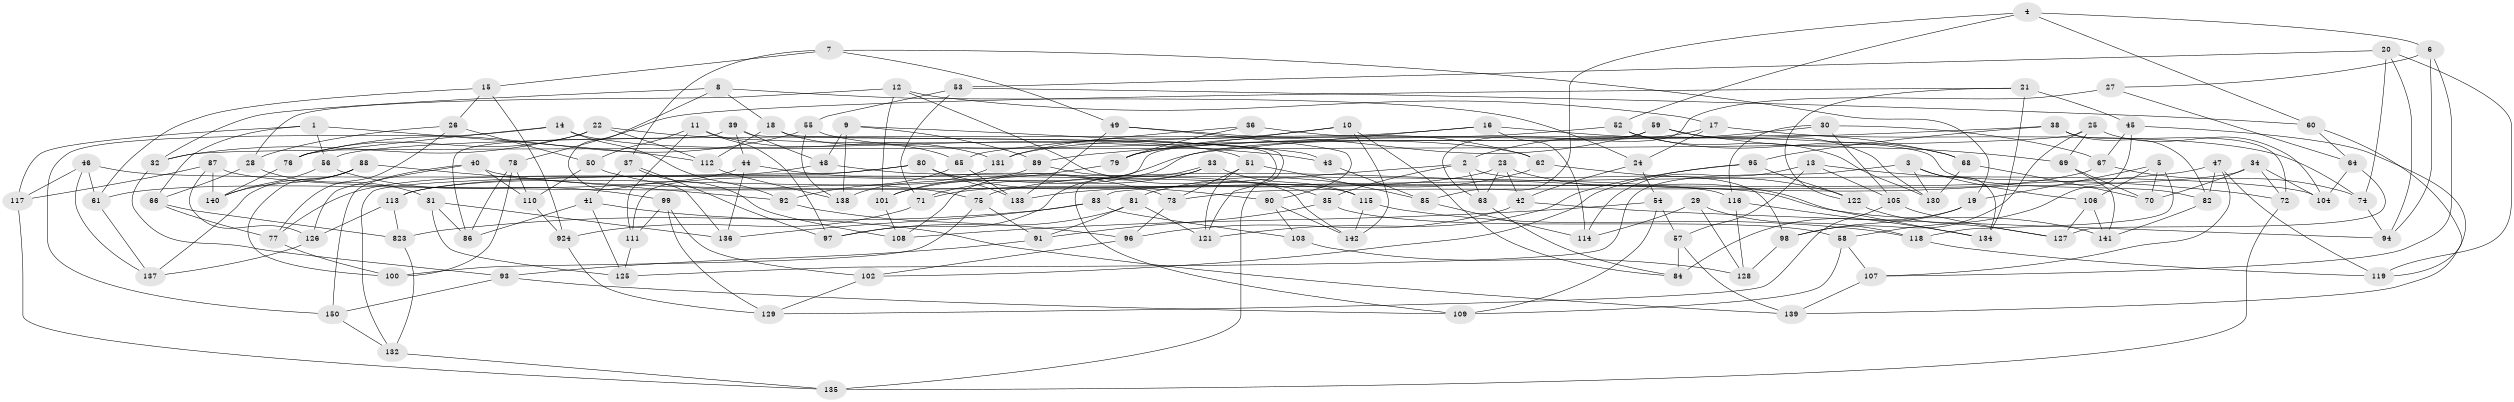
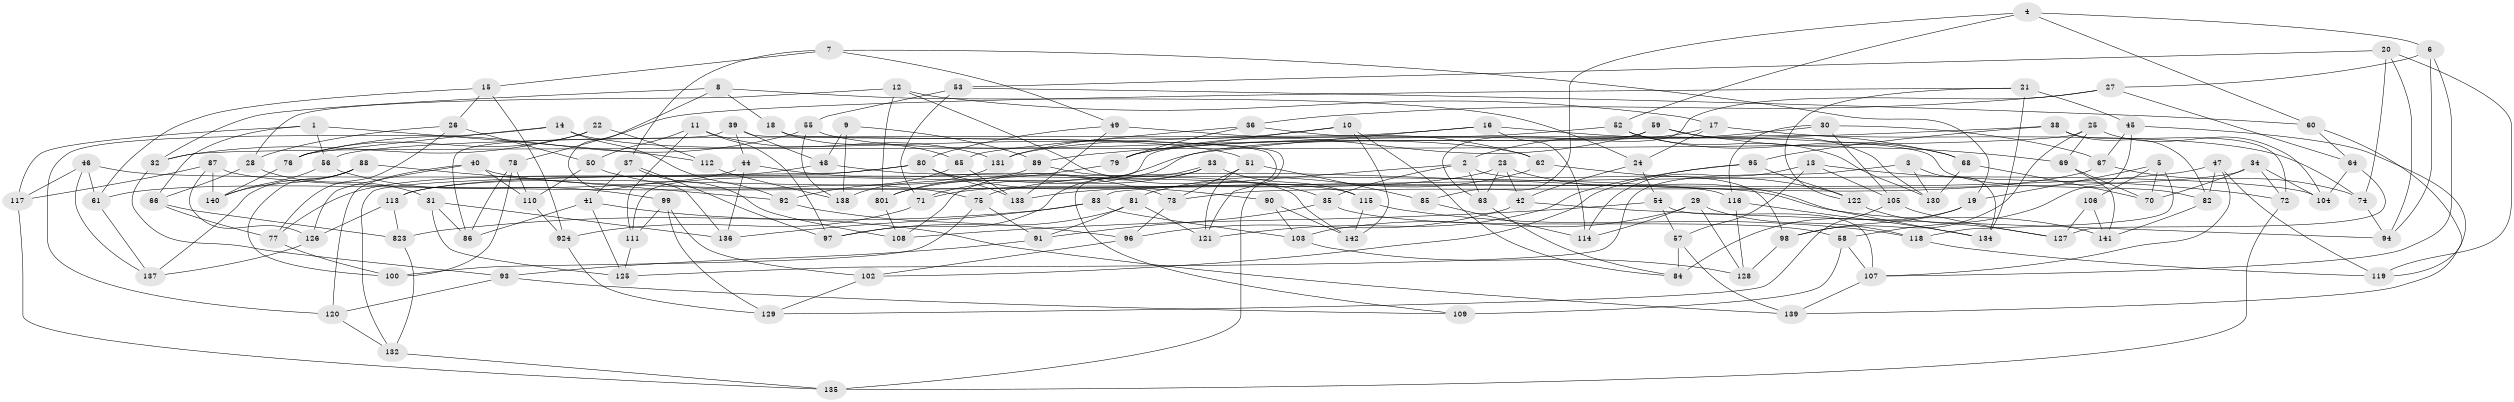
  graph {
    node [color=gray90 style=filled]
    1
    56
    66
    112
    117
    99
    140
    77
    n9 [label=823]
    138
    135
    2
    35
    63
    83
    98
    58
    91
    84
    136
    103
    128
    3
    106
    125
    130
    134
    127
    141
    4
    6
    52
    60
    85
    27
    94
    107
    131
    68
    119
    64
    114
    5
    19
    70
    118
    36
    139
    7
    15
    37
    49
    26
    61
    n55 [label=924]
    97
    108
    41
    133
    62
    90
    8
    18
    24
    32
    65
    42
    54
    93
    9
-   43
    48
    89
    116
    142
    113
    10
    79
-   101
+   101 [label=801]
    11
    50
    111
    110
    75
    12
    17
    28
    74
    31
    13
    57
    72
    105
    129
    14
    51
    76
    92
-   120 [label=150]
+   120
    73
    121
    96
    132
    137
    16
    20
    53
    71
    55
    21
    45
    78
    122
    67
    86
    100
    22
    23
    109
    25
    69
    104
    82
    29
    30
    33
    115
    34
    38
    95
    102
    39
    44
    40
    126
    46
    47
    81
    59
    80
    87
    88
    1 -- 56
    1 -- 66
    1 -- 112
    1 -- 117
    56 -- 99
    56 -- 140
    66 -- 77
    66 -- n9
    112 -- 138
    117 -- 135
    99 -- 111
    99 -- 129
    99 -- 102
    77 -- 100
    n9 -- 132
    2 -- 35
    2 -- 63
    2 -- 83
    2 -- 98
    35 -- 58
    35 -- 91
    63 -- 84
    83 -- n9
    83 -- 136
    83 -- 103
    98 -- 128
    58 -- 107
    58 -- 109
    91 -- 93
    103 -- 128
-   3 -- 106
    3 -- 125
    3 -- 130
    3 -- 134
    106 -- 127
    106 -- 141
    4 -- 6
    4 -- 52
    4 -- 60
    4 -- 85
    6 -- 27
    6 -- 94
    6 -- 107
    52 -- 130
    52 -- 131
    52 -- 68
    60 -- 119
    60 -- 64
    85 -- 114
    27 -- 63
    27 -- 64
+   27 -- 36
    107 -- 139
    131 -- 138
    68 -- 130
    68 -- 70
    64 -- 127
    64 -- 104
    5 -- 106
    5 -- 19
    5 -- 70
    5 -- 118
    19 -- 98
    19 -- 84
    118 -- 119
    36 -- 65
    36 -- 79
    36 -- 82
    7 -- 19
    7 -- 15
    7 -- 37
    7 -- 49
    15 -- 26
    15 -- 61
    15 -- n55
    37 -- 97
    37 -- 108
    37 -- 41
    49 -- 133
    49 -- 62
-   49 -- 90
+   49 -- 80
    26 -- 77
    26 -- 50
    26 -- 28
    61 -- 137
    n55 -- 129
    41 -- 125
    41 -- 139
    41 -- 86
    62 -- 122
    62 -- 81
    90 -- 103
    90 -- 142
    8 -- 136
    8 -- 18
    8 -- 24
    8 -- 32
-   18 -- 112
    18 -- 135
    18 -- 65
    24 -- 42
    24 -- 54
    32 -- 93
    65 -- 133
    65 -- 92
    42 -- 94
    42 -- 96
    54 -- 108
    54 -- 57
-   54 -- 109
+   54 -- 107
    93 -- 120
    93 -- 109
    9 -- 138
-   9 -- 43
    9 -- 48
    9 -- 89
-   43 -- 85
    48 -- 77
    48 -- 116
    89 -- 142
    89 -- 113
    116 -- 128
    116 -- 134
    113 -- n9
    113 -- 126
    10 -- 84
    10 -- 131
    10 -- 142
    10 -- 79
    79 -- 101
    101 -- 108
    11 -- 131
    11 -- 97
    11 -- 50
    11 -- 111
    50 -- 110
    50 -- 75
    111 -- 125
    110 -- n55
    75 -- 91
    75 -- 100
    12 -- 35
    12 -- 101
    12 -- 17
    12 -- 28
    17 -- 24
    17 -- 101
    17 -- 74
    28 -- 66
    28 -- 31
    74 -- 94
    31 -- 136
    31 -- 125
    31 -- 86
    13 -- 114
    13 -- 57
    13 -- 72
    13 -- 105
    57 -- 84
    57 -- 139
    72 -- 135
    105 -- 127
    105 -- 129
    14 -- 51
    14 -- 76
    14 -- 92
    14 -- 120
    51 -- 85
    51 -- 73
    51 -- 121
    76 -- 140
    92 -- 96
    120 -- 132
    73 -- 96
    96 -- 102
    132 -- 135
    16 -- 56
    16 -- 68
    16 -- 114
    16 -- 97
    20 -- 94
    20 -- 119
    20 -- 74
    20 -- 53
    53 -- 60
    53 -- 71
    53 -- 55
    71 -- n55
    55 -- 138
    55 -- 62
    55 -- 76
    21 -- 134
    21 -- 45
    21 -- 78
    21 -- 122
    45 -- 58
    45 -- 139
    45 -- 67
    78 -- 110
    78 -- 86
    78 -- 100
    122 -- 127
    67 -- 75
    67 -- 74
    22 -- 112
    22 -- 32
-   22 -- 43
    22 -- 76
    23 -- 63
    23 -- 134
    23 -- 42
    23 -- 71
    25 -- 98
    25 -- 32
    25 -- 69
    25 -- 104
    69 -- 141
    69 -- 70
    82 -- 141
+   29 -- 103
    29 -- 128
    29 -- 114
    29 -- 118
    30 -- 2
    30 -- 116
    30 -- 105
    30 -- 67
    33 -- 108
    33 -- 71
    33 -- 109
    33 -- 115
    115 -- 118
    115 -- 142
    34 -- 70
    34 -- 72
    34 -- 73
    34 -- 104
    38 -- 89
    38 -- 72
    38 -- 82
    38 -- 95
    95 -- 121
    95 -- 122
    95 -- 102
    102 -- 129
    39 -- 48
    39 -- 121
    39 -- 86
    39 -- 44
    44 -- 136
    44 -- 61
    44 -- 73
    40 -- 110
    40 -- 120
    40 -- 104
    40 -- 126
    126 -- 137
    46 -- 117
    46 -- 61
    46 -- 137
    46 -- 115
    47 -- 107
    47 -- 119
    47 -- 133
    47 -- 82
    81 -- 91
    81 -- 97
    81 -- 121
    59 -- 130
    59 -- 79
    59 -- 111
    59 -- 69
    80 -- 133
    80 -- 90
    80 -- 113
    80 -- 132
    87 -- 117
    87 -- 140
    87 -- 141
    87 -- 126
    88 -- 140
    88 -- 92
    88 -- 137
    88 -- 100
  }
